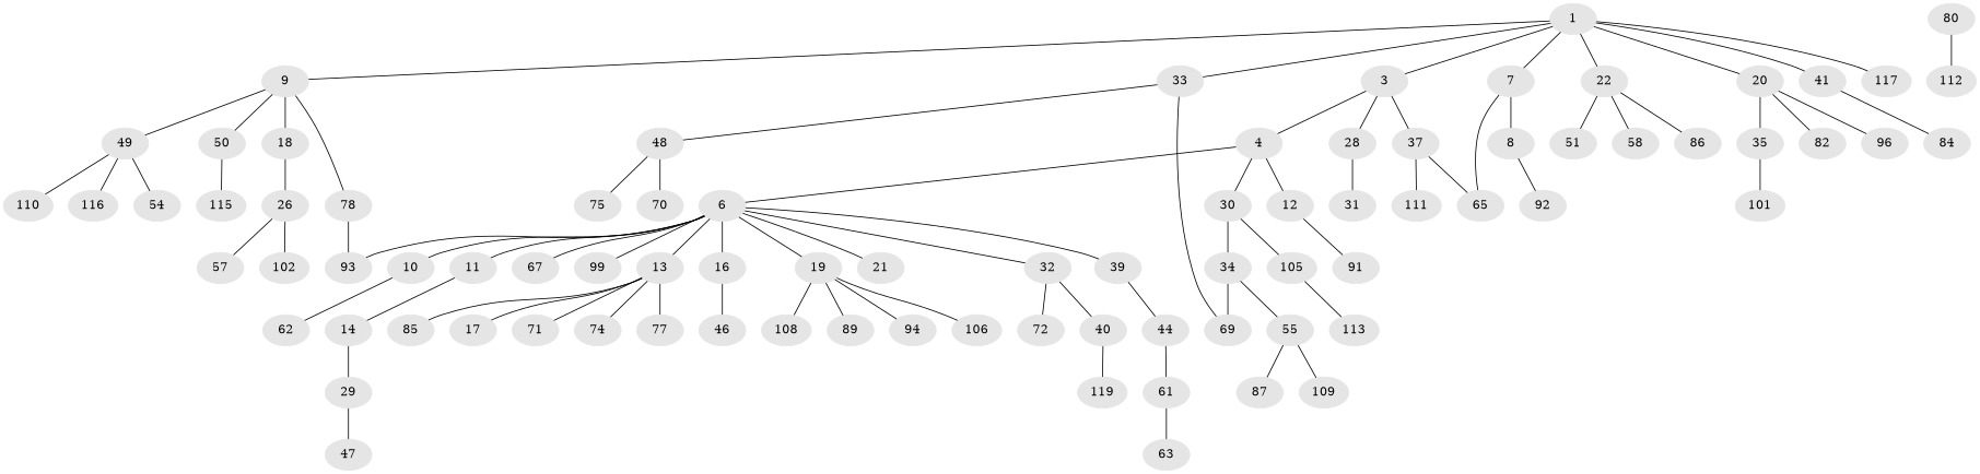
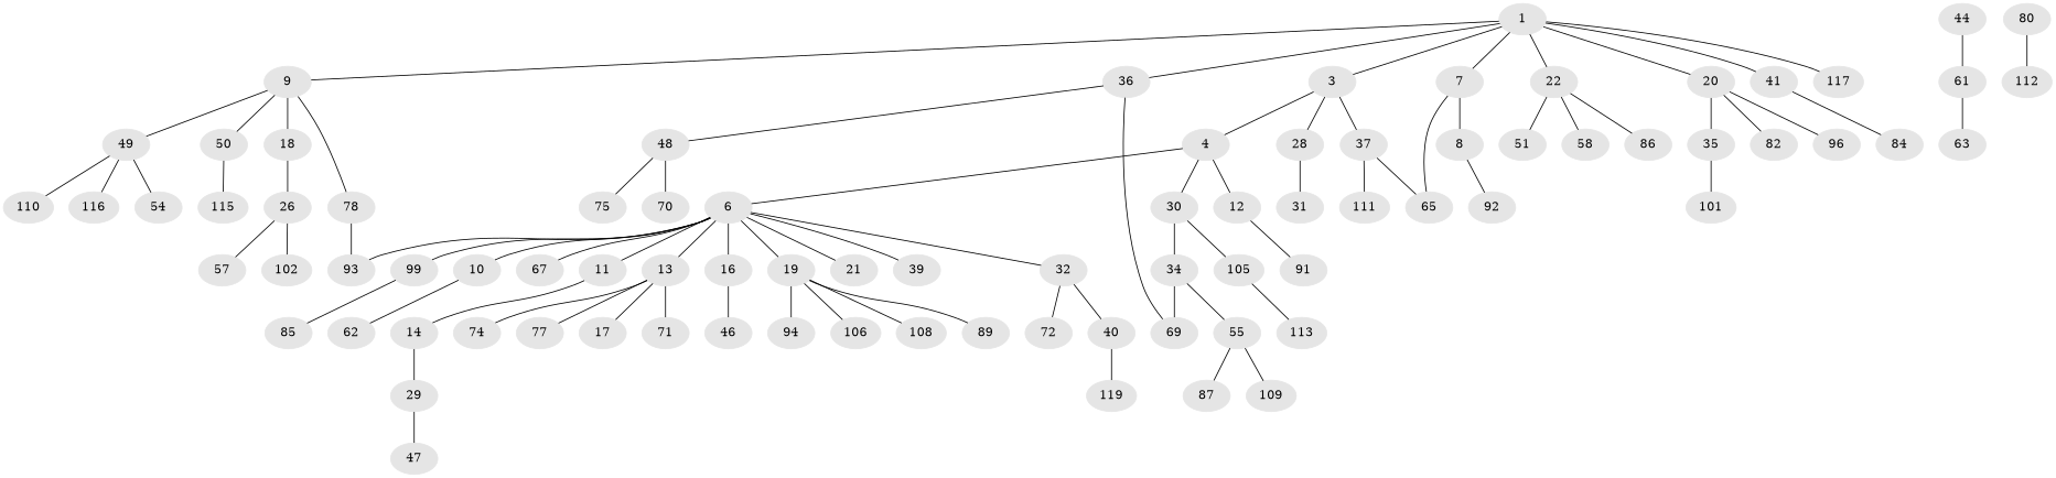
  graph {
    node [color=gray90 style=filled]
    1 [super="+2"]
    3 [super="+23"]
    7 [super="+27"]
    9 [super="+52"]
    22 [super="+97"]
    n6 [label=20]
-   36 [super="+64" label=33]
+   36 [super="+64"]
    41
    117
    4 [super="+5"]
    28 [super="+73"]
    37 [super="+104"]
    8 [super="+81"]
    65
    18 [super="+53"]
    49 [super="+79"]
    50 [super="+114"]
    78
    51
    58
    86
    35 [super="+43"]
    82
    96
    69
    48 [super="+60"]
    84
    6 [super="+15"]
    12 [super="+45"]
    30 [super="+76"]
    31
    111
    10 [super="+38"]
    11 [super="+66"]
    13 [super="+24"]
    16
    19 [super="+20"]
    21 [super="+88"]
    32 [super="+33"]
    39 [super="+98"]
    67 [super="+83"]
    93 [super="+100"]
    99
    91
    34 [super="+56"]
    105 [super="+121"]
    62 [super="+68"]
    14
    17
    71
    74
    77
    85 [super="+107"]
    46
    89
    94
    106
    108
    40 [super="+59"]
    72
    44
    92
    112 [super="+120"]
    80
    26
    54
    110
    116
    115
    29 [super="+42"]
    47
    57 [super="+90"]
    102
    63 [super="+118"]
    101
    55
    113
    119
    87 [super="+95"]
    109
    70
    75
    61 [super="+103"]
    1 -- 3
    1 -- 7
    1 -- 9
    1 -- 22
    1 -- n6
    1 -- 36
    1 -- 41
    1 -- 117
    3 -- 4
    3 -- 28
    3 -- 37
    7 -- 8
    7 -- 65
    9 -- 18
    9 -- 49
    9 -- 50
    9 -- 78
    22 -- 51
    22 -- 58
    22 -- 86
    n6 -- 35
    n6 -- 82
    n6 -- 96
    36 -- 69
    36 -- 48
    41 -- 84
    4 -- 6
    4 -- 12
    4 -- 30
    28 -- 31
    37 -- 65
    37 -- 111
    8 -- 92
    18 -- 26
    49 -- 54
    49 -- 110
    49 -- 116
    50 -- 115
    78 -- 93
    35 -- 101
    48 -- 70
    48 -- 75
    6 -- 10
    6 -- 11
    6 -- 13
    6 -- 16
    6 -- 19
    6 -- 21
    6 -- 32
    6 -- 39
    6 -- 67
    6 -- 93
    6 -- 99
    12 -- 91
    30 -- 34
    30 -- 105
    10 -- 62
    11 -- 14
    13 -- 17
    13 -- 71
    13 -- 74
    13 -- 77
-   13 -- 85
+   99 -- 85
    16 -- 46
    19 -- 89
    19 -- 94
    19 -- 106
    19 -- 108
    32 -- 40 [weight=2]
    32 -- 72
-   39 -- 44
    34 -- 69
    34 -- 55
    105 -- 113
    14 -- 29
    40 -- 119
    44 -- 61
    80 -- 112
    26 -- 57
    26 -- 102
    29 -- 47
    55 -- 87
    55 -- 109
    61 -- 63
  }
